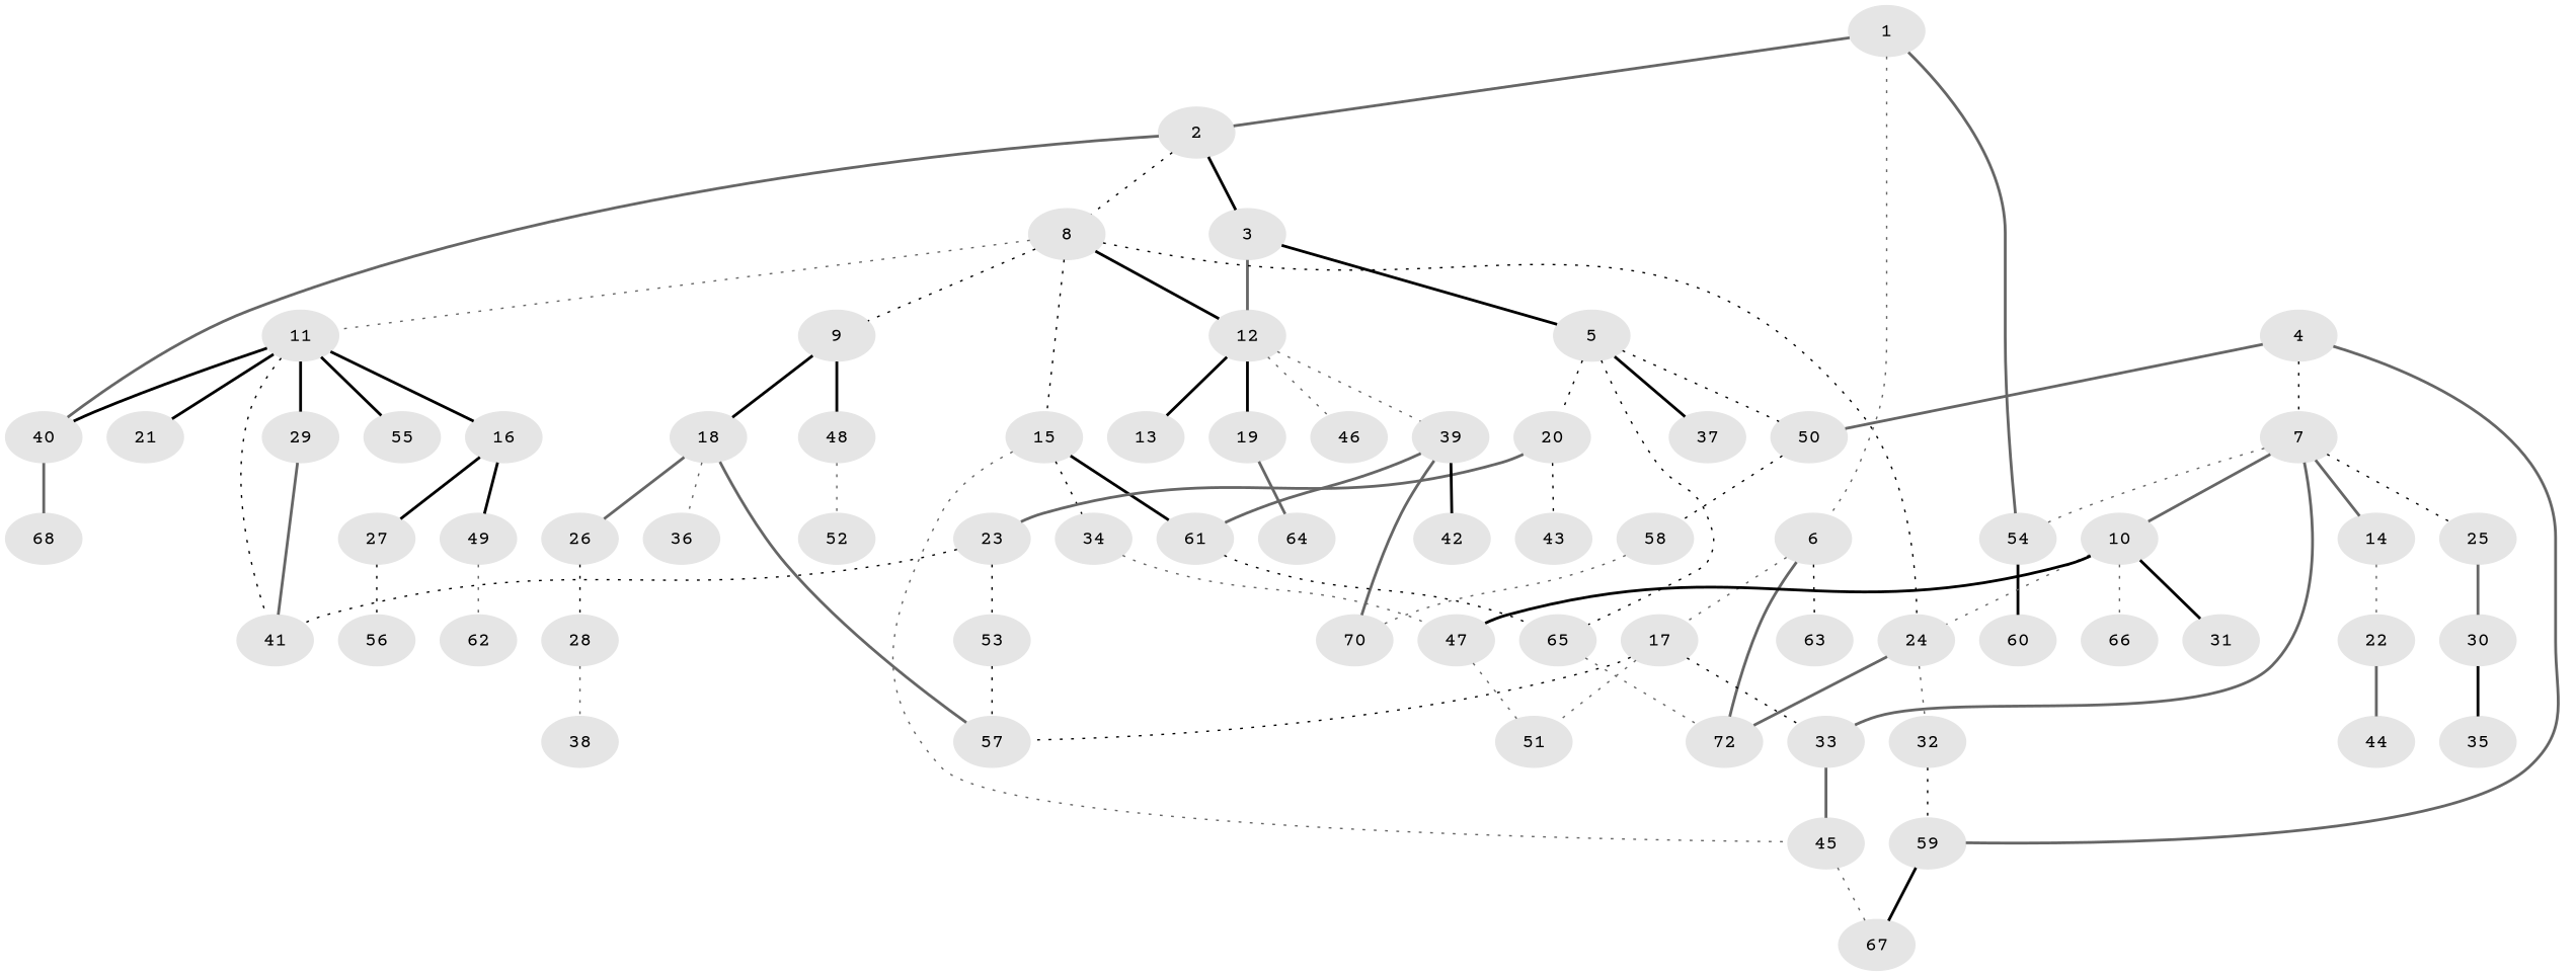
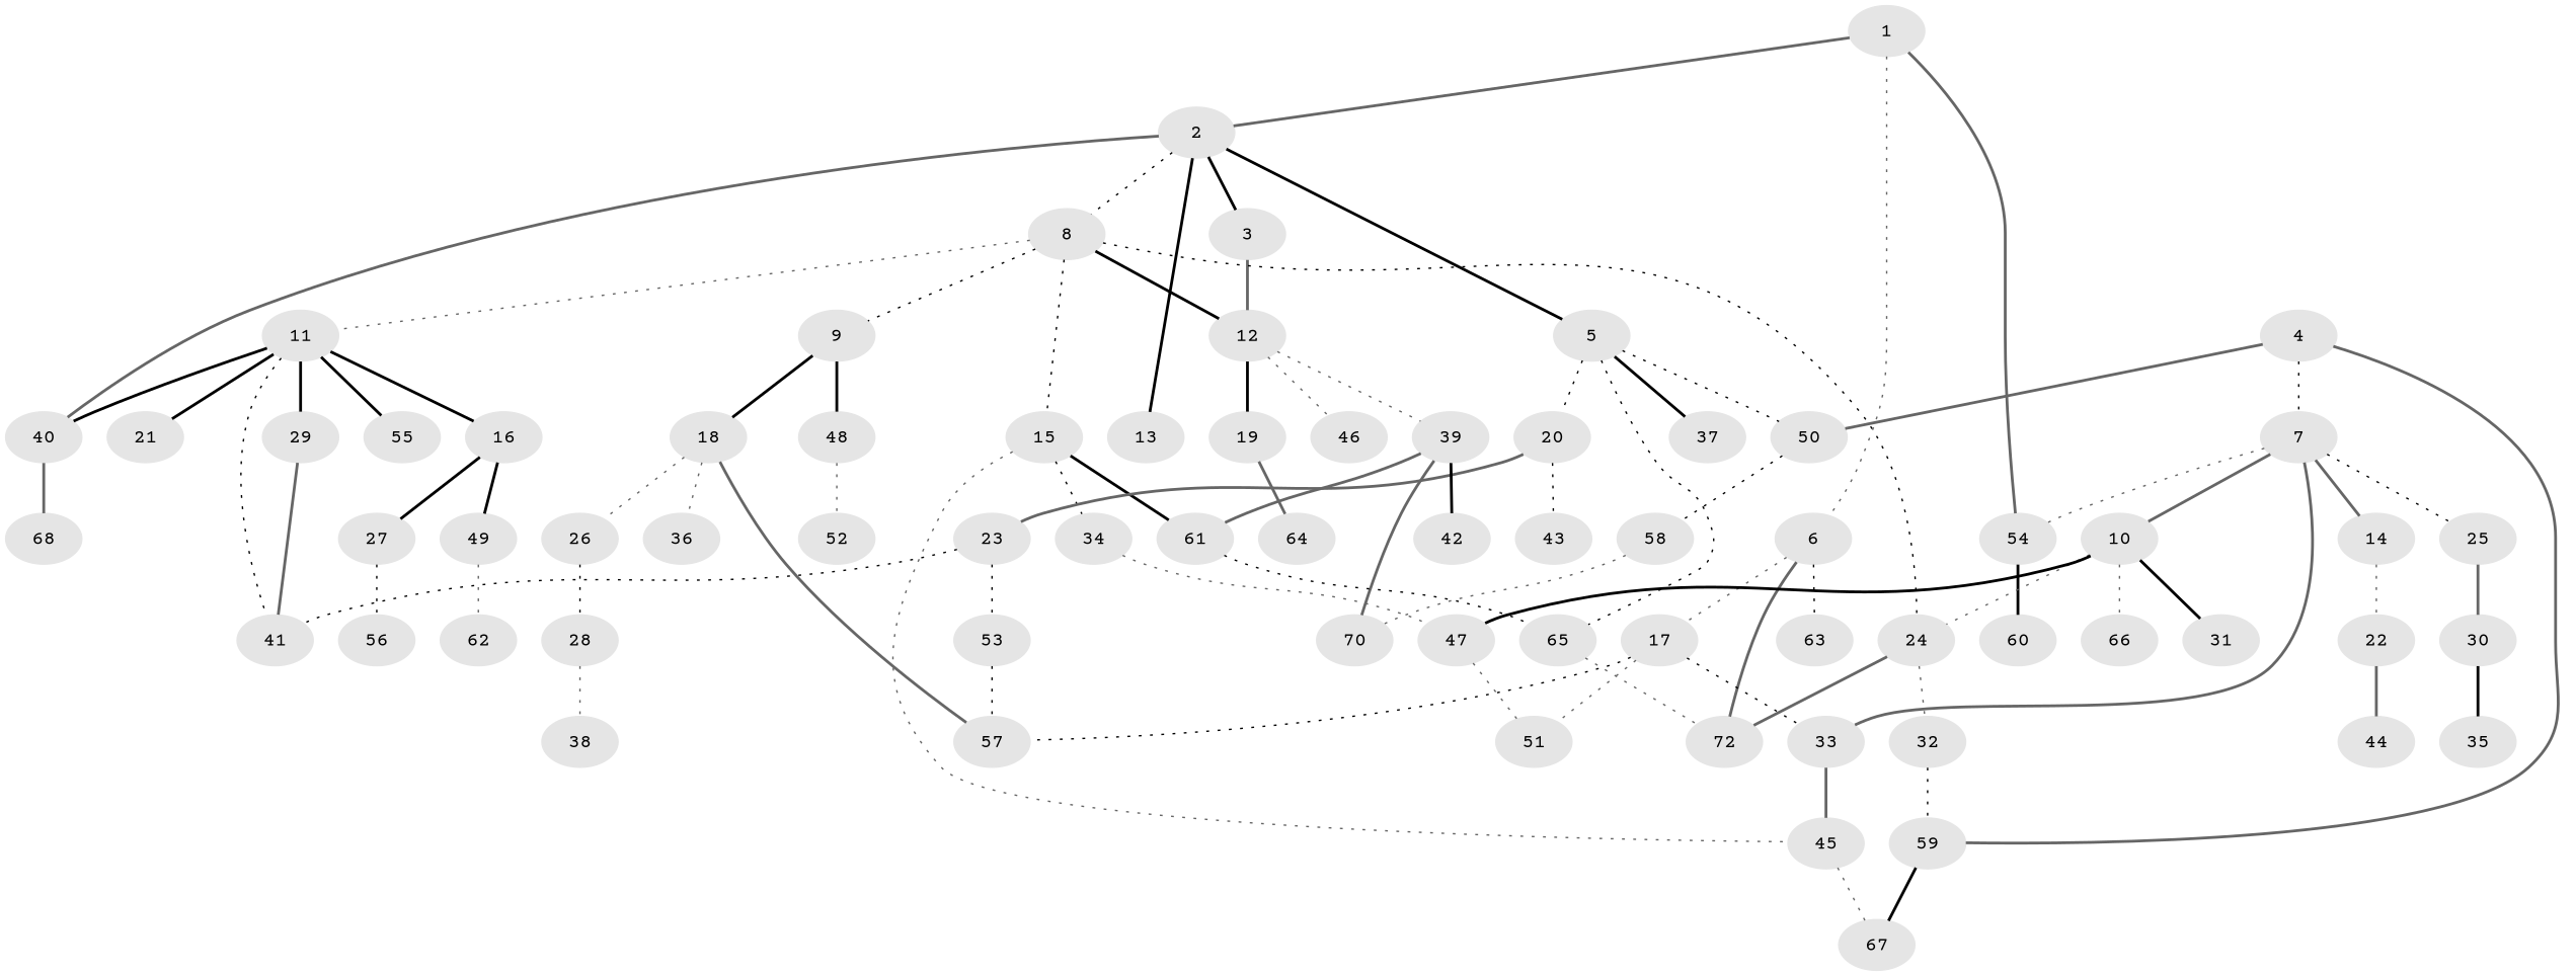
  graph {
    fontname="Courier Prime"
    node [color=gray90 fontname="Courier Prime" style=filled]
    edge [color=black fontname="Courier Prime" style=dotted]
    1
    2
    6
    54
    3
    8
    13
    40
    17
    63
    72
    60
    5
    12
    4
    7
    50
    59
    9
    11
    15
    24
    68
    20
    37
    65
    19
    39
    46
    10
    14
    25
    33
    58
    67
    23
    43
    51
    57
    31
    47
    66
    22
    30
    45
    18
    48
    16
    21
    29
    41
    55
    34
    61
    32
    26
    36
    52
    27
    49
    64
    42
    70
    44
    56
    62
    28
    53
    35
    38
    1 -- 2 [color=gray40 style=bold]
    1 -- 6 [color=gray40]
    1 -- 54 [color=gray40 style=bold]
    2 -- 3 [style=bold]
    2 -- 8
-   12 -- 13 [style=bold]
+   2 -- 13 [style=bold]
    2 -- 40 [color=gray40 style=bold]
    6 -- 17 [color=gray40]
    6 -- 63
    6 -- 72 [color=gray40 style=bold]
    54 -- 60 [style=bold]
-   3 -- 5 [style=bold]
+   2 -- 5 [style=bold]
    3 -- 12 [color=gray40 style=bold]
    8 -- 12 [style=bold]
    8 -- 9
    8 -- 11 [color=gray40]
    8 -- 15
    8 -- 24
    40 -- 68 [color=gray40 style=bold]
    17 -- 33
    17 -- 51 [color=gray40]
    17 -- 57
    5 -- 50
    5 -- 20
    5 -- 37 [style=bold]
    5 -- 65
    12 -- 19 [style=bold]
    12 -- 39 [color=gray40]
    12 -- 46 [color=gray40]
    4 -- 7
    4 -- 50 [color=gray40 style=bold]
    4 -- 59 [color=gray40 style=bold]
    7 -- 54 [color=gray40]
    7 -- 10 [color=gray40 style=bold]
    7 -- 14 [color=gray40 style=bold]
    7 -- 25
    7 -- 33 [color=gray40 style=bold]
    50 -- 58
    59 -- 67 [style=bold]
    9 -- 18 [style=bold]
    9 -- 48 [style=bold]
    11 -- 40 [style=bold]
    11 -- 16 [style=bold]
    11 -- 21 [style=bold]
    11 -- 29 [style=bold]
    11 -- 41
    11 -- 55 [style=bold]
    15 -- 45 [color=gray40]
    15 -- 34
    15 -- 61 [style=bold]
    24 -- 72 [color=gray40 style=bold]
    24 -- 32 [color=gray40]
    20 -- 23 [color=gray40 style=bold]
    20 -- 43
    65 -- 72 [color=gray40]
    19 -- 64 [color=gray40 style=bold]
    39 -- 61 [color=gray40 style=bold]
    39 -- 42 [style=bold]
    39 -- 70 [color=gray40 style=bold]
    10 -- 24 [color=gray40]
    10 -- 31 [style=bold]
    10 -- 47 [style=bold]
    10 -- 66 [color=gray40]
    14 -- 22 [color=gray40]
    25 -- 30 [color=gray40 style=bold]
    33 -- 45 [color=gray40 style=bold]
    58 -- 70 [color=gray40]
    23 -- 41
    23 -- 53
    47 -- 51 [color=gray40]
    22 -- 44 [color=gray40 style=bold]
    30 -- 35 [style=bold]
    45 -- 67 [color=gray40]
    18 -- 57 [color=gray40 style=bold]
-   18 -- 26 [color=gray40 style=bold]
+   18 -- 26 [color=gray40]
    18 -- 36 [color=gray40]
    48 -- 52 [color=gray40]
    16 -- 27 [style=bold]
    16 -- 49 [style=bold]
    29 -- 41 [color=gray40 style=bold]
    34 -- 47 [color=gray40]
    61 -- 65
    32 -- 59
    26 -- 28
    27 -- 56
    49 -- 62 [color=gray40]
    28 -- 38 [color=gray40]
    53 -- 57
  }
